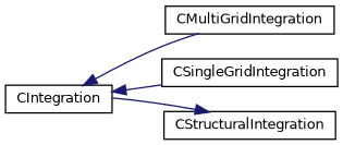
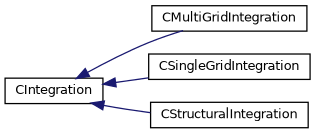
  digraph {
    rankdir=LR
    node [color=black fillcolor=white fontname=Helvetica fontsize=10 shape=record style=filled]
    edge [color=midnightblue dir=back fontname=Helvetica fontsize=10 labelfontname=Helvetica labelfontsize=10 style=solid]
    n1 [height=0.2 label=CIntegration width=0.4]
    n2 [height=0.2 label=CMultiGridIntegration width=0.4]
    n3 [height=0.2 label=CSingleGridIntegration width=0.4]
    n4 [height=0.2 label=CStructuralIntegration width=0.4]
    n1 -> n2
    n1 -> n3
-   n4 -> n1
+   n1 -> n4
  }
